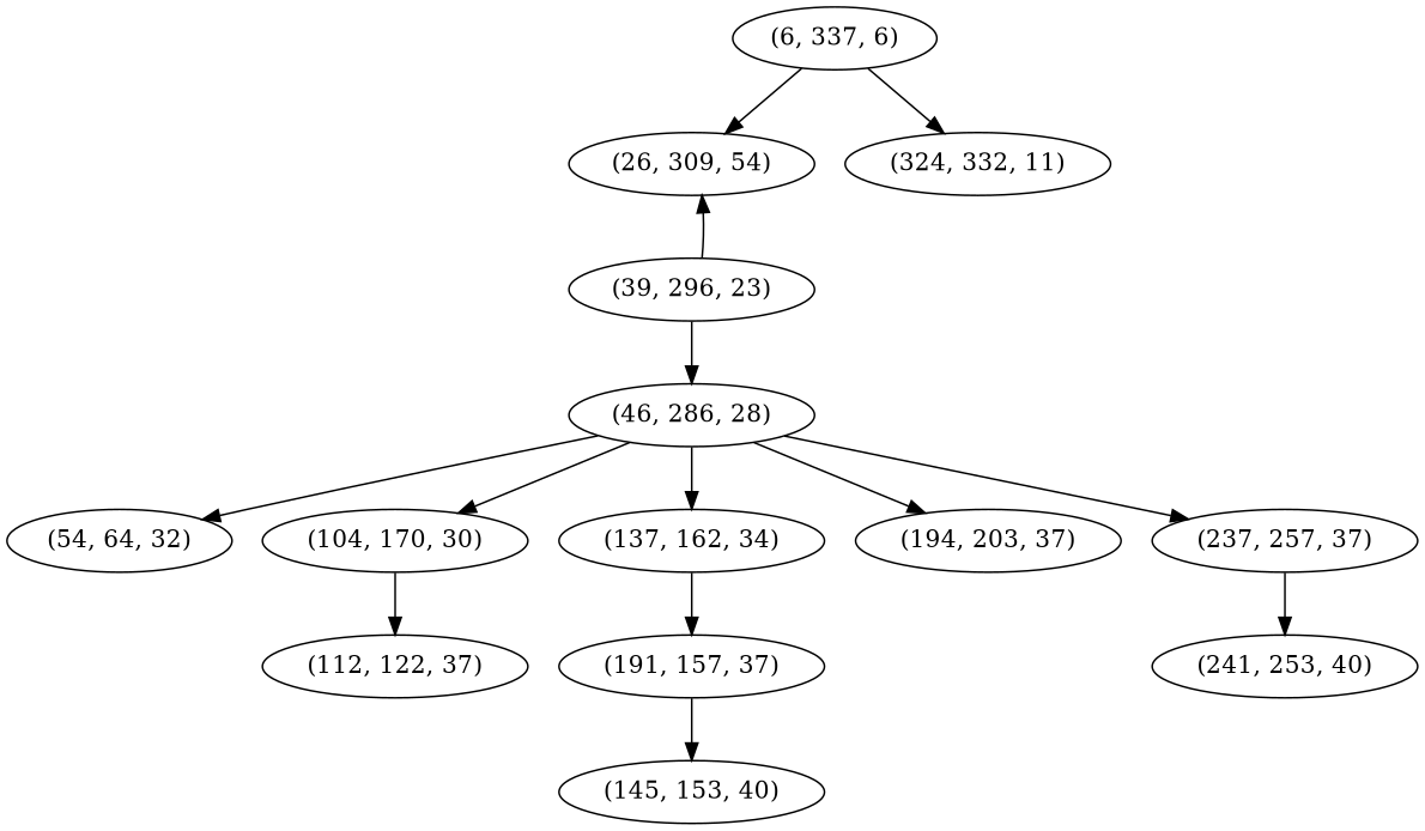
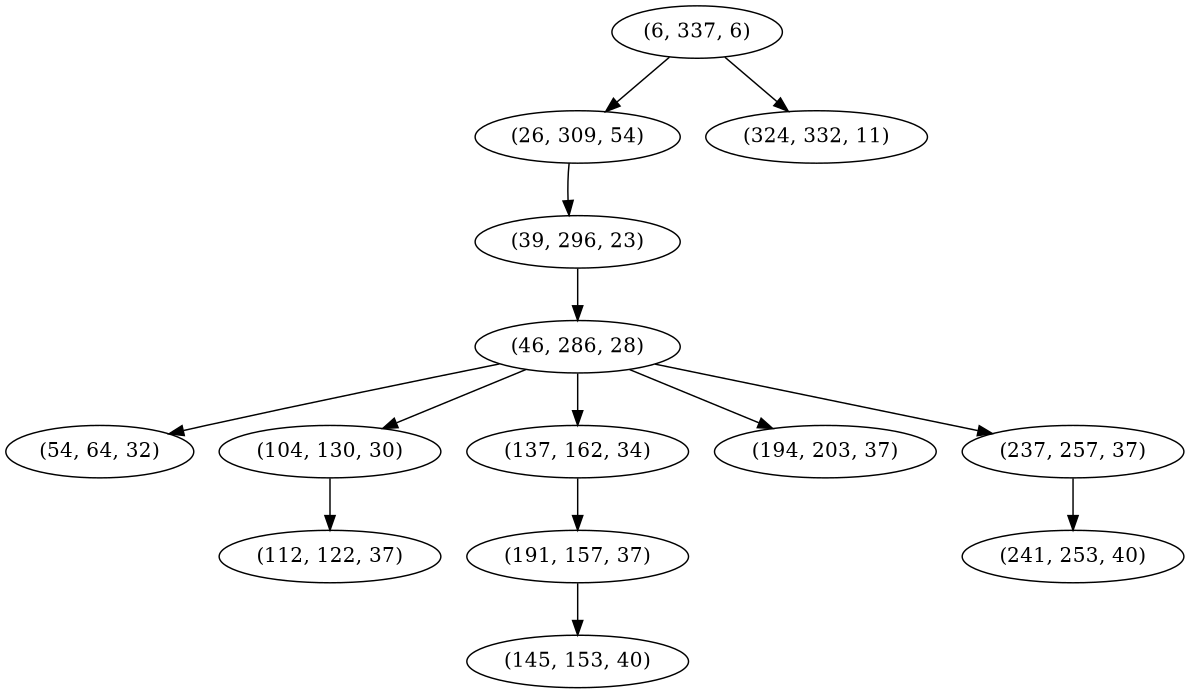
  digraph {
    n1 [label="(26, 309, 54)"]
    "(6, 337, 6)"
    "(324, 332, 11)"
    "(39, 296, 23)"
    "(46, 286, 28)"
    "(54, 64, 32)"
-   "(104, 130, 30)" [label="(104, 170, 30)"]
+   "(104, 130, 30)"
    "(137, 162, 34)"
    "(194, 203, 37)"
    "(237, 257, 37)"
    "(112, 122, 37)"
    n12 [label="(191, 157, 37)"]
    "(241, 253, 40)"
    "(145, 153, 40)"
-   "(39, 296, 23)" -> n1
+   n1 -> "(39, 296, 23)"
    "(6, 337, 6)" -> n1
    "(6, 337, 6)" -> "(324, 332, 11)"
    "(39, 296, 23)" -> "(46, 286, 28)"
    "(46, 286, 28)" -> "(54, 64, 32)"
    "(46, 286, 28)" -> "(104, 130, 30)"
    "(46, 286, 28)" -> "(137, 162, 34)"
    "(46, 286, 28)" -> "(194, 203, 37)"
    "(46, 286, 28)" -> "(237, 257, 37)"
    "(104, 130, 30)" -> "(112, 122, 37)"
    "(137, 162, 34)" -> n12
    "(237, 257, 37)" -> "(241, 253, 40)"
    n12 -> "(145, 153, 40)"
  }
